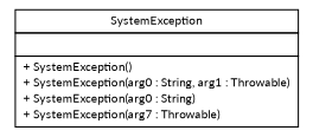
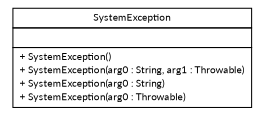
  digraph {
    nodesep=0.25
    ranksep=0.5
    fontname=Lato
-   n1 [fontcolor=black fontname=Lato fontsize=10.0 label=<<table title="br.gov.to.sefaz.exception.SystemException" border="0" cellborder="1" cellspacing="0" cellpadding="2" port="p" href="./SystemException.html"> 		<tr><td><table border="0" cellspacing="0" cellpadding="1"> <tr><td align="center" balign="center"> SystemException </td></tr> 		</table></td></tr> 		<tr><td><table border="0" cellspacing="0" cellpadding="1"> <tr><td align="left" balign="left">  </td></tr> 		</table></td></tr> 		<tr><td><table border="0" cellspacing="0" cellpadding="1"> <tr><td align="left" balign="left"> + SystemException() </td></tr> <tr><td align="left" balign="left"> + SystemException(arg0 : String, arg1 : Throwable) </td></tr> <tr><td align="left" balign="left"> + SystemException(arg0 : String) </td></tr> <tr><td align="left" balign="left"> + SystemException(arg7 : Throwable) </td></tr> 		</table></td></tr> 		</table>> shape=plaintext]
+   n1 [fontcolor=black fontname=Lato fontsize=10.0 label=<<table title="br.gov.to.sefaz.exception.SystemException" border="0" cellborder="1" cellspacing="0" cellpadding="2" port="p" href="./SystemException.html"> 		<tr><td><table border="0" cellspacing="0" cellpadding="1"> <tr><td align="center" balign="center"> SystemException </td></tr> 		</table></td></tr> 		<tr><td><table border="0" cellspacing="0" cellpadding="1"> <tr><td align="left" balign="left">  </td></tr> 		</table></td></tr> 		<tr><td><table border="0" cellspacing="0" cellpadding="1"> <tr><td align="left" balign="left"> + SystemException() </td></tr> <tr><td align="left" balign="left"> + SystemException(arg0 : String, arg1 : Throwable) </td></tr> <tr><td align="left" balign="left"> + SystemException(arg0 : String) </td></tr> <tr><td align="left" balign="left"> + SystemException(arg0 : Throwable) </td></tr> 		</table></td></tr> 		</table>> shape=plaintext]
  }
